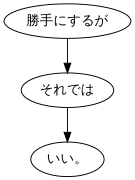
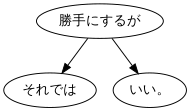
  digraph {
    fontname="Comic Neue"
    node [fontname="Comic Neue"]
    edge [fontname="Comic Neue"]
    n1 [label="それでは"]
    n2 [label="勝手にするが"]
    n3 [label="いい。"]
    n2 -> n1
-   n1 -> n3
+   n2 -> n3
  }
